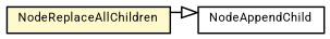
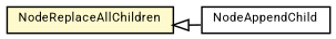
  digraph {
    nodesep=0.15
    rankdir=LR
    ranksep=0.25
    fontname="IBM Plex Sans"
    node [fontcolor=black fontname="IBM Plex Sans" fontsize=8 margin=0 shape=plaintext]
    n1 [height=0 label=<<table title="de.lmu.ifi.dbs.elki.visualization.batikutil.NodeReplaceAllChildren" border="0" cellborder="1" cellspacing="0" cellpadding="2" bgcolor="lemonChiffon" href="NodeReplaceAllChildren.html" target="_parent"> 		<tr><td><table border="0" cellspacing="0" cellpadding="1"> 		<tr><td align="center" balign="center"> <font face="Roboto">NodeReplaceAllChildren</font> </td></tr> 		</table></td></tr> 		</table>> width=0]
    n2 [height=0 label=<<table title="de.lmu.ifi.dbs.elki.visualization.batikutil.NodeAppendChild" border="0" cellborder="1" cellspacing="0" cellpadding="2" href="NodeAppendChild.html" target="_parent"> 		<tr><td><table border="0" cellspacing="0" cellpadding="1"> 		<tr><td align="center" balign="center"> <font face="Roboto">NodeAppendChild</font> </td></tr> 		</table></td></tr> 		</table>> width=0]
-   n2 -> n1 [arrowtail=empty color=black dir=back fontname="IBM Plex Sans" fontsize=7 labelfontname=Roboto labelfontsize=7 weight=10]
+   n1 -> n2 [arrowtail=empty color=black dir=back fontname="IBM Plex Sans" fontsize=7 labelfontname=Roboto labelfontsize=7 weight=10]
  }
